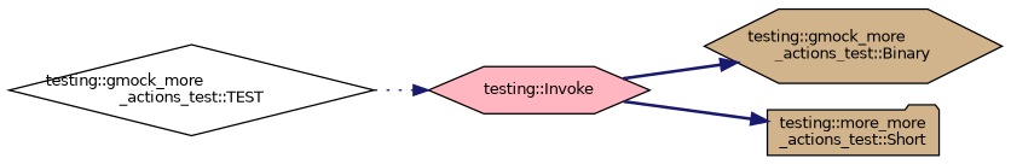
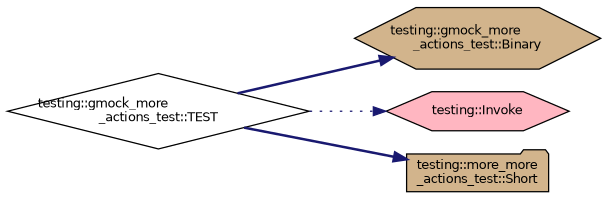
  digraph {
    rankdir=LR
    node [color=black fillcolor=tan fontname=Helvetica fontsize=10 shape=hexagon style=filled]
    edge [color=midnightblue fontname=Helvetica fontsize=10 labelfontname=Helvetica labelfontsize=10 style=bold]
    n1 [fillcolor=white fontcolor=black height=0.2 label="testing::gmock_more\l_actions_test::TEST" shape=diamond width=0.4]
    n2 [height=0.2 label="testing::gmock_more\l_actions_test::Binary" width=0.4]
    n3 [fillcolor=lightpink height=0.2 label="testing::Invoke" width=0.4]
    n4 [height=0.2 label="testing::more_more\l_actions_test::Short" shape=folder width=0.4]
-   n3 -> n2
+   n1 -> n2
    n1 -> n3 [style=dotted]
-   n3 -> n4
+   n1 -> n4
  }
